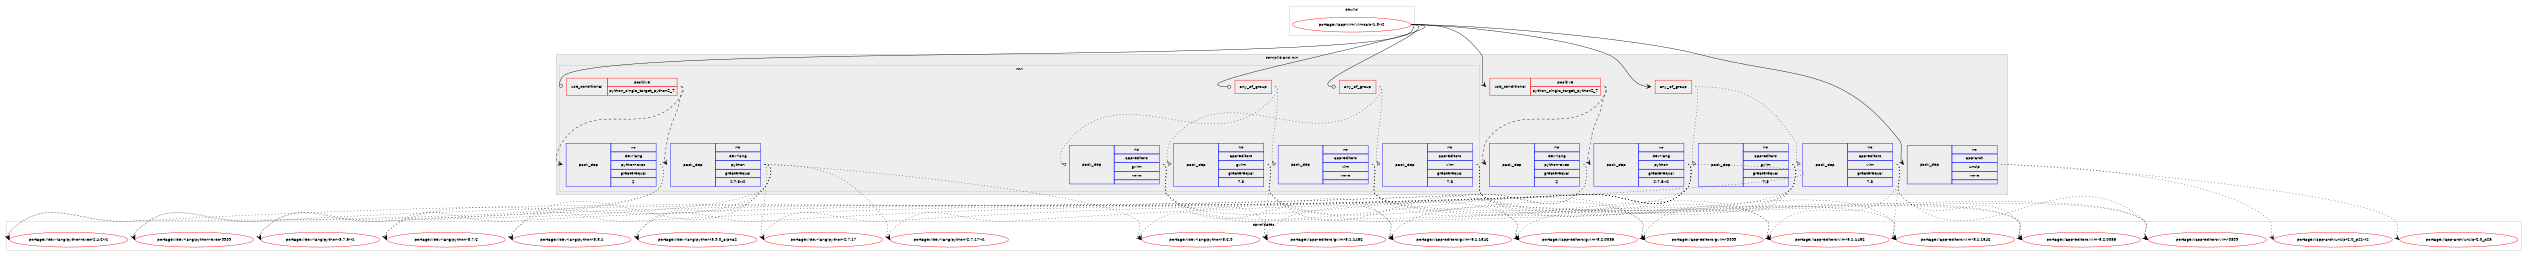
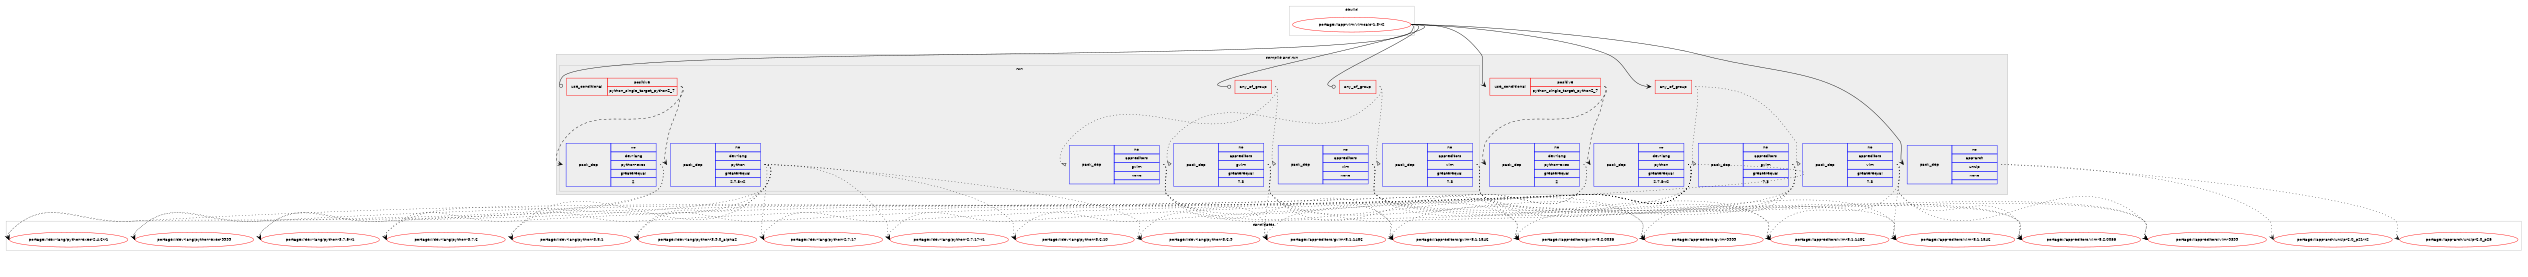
  digraph {
    compound=true
    concentrate=true
    fontname=Helvetica
    fontsize=10
    newrank=true
    rankdir=TB
    ranksep=1.5
    node [color=red fontname=Helvetica fontsize=10]
    edge [arrowhead=vee headport=w style=dotted tailport=e weight=100]
    n1 [label="portage://app-vim/vimcalc-1.3-r2" width=4]
    n2 [color=blue label=<<TABLE BORDER="0" CELLBORDER="1" CELLSPACING="0" CELLPADDING="4" WIDTH="220"><TR><TD ROWSPAN="6" CELLPADDING="30">pack_dep</TD></TR><TR><TD WIDTH="110">no</TD></TR><TR><TD>app-editors</TD></TR><TR><TD>vim</TD></TR><TR><TD>greaterequal</TD></TR><TR><TD>7.3</TD></TR></TABLE>> shape=none]
    n3 [color=blue label=<<TABLE BORDER="0" CELLBORDER="1" CELLSPACING="0" CELLPADDING="4" WIDTH="220"><TR><TD ROWSPAN="6" CELLPADDING="30">pack_dep</TD></TR><TR><TD WIDTH="110">no</TD></TR><TR><TD>app-editors</TD></TR><TR><TD>gvim</TD></TR><TR><TD>greaterequal</TD></TR><TR><TD>7.3</TD></TR></TABLE>> shape=none]
    n4 [label=<<TABLE BORDER="0" CELLBORDER="1" CELLSPACING="0" CELLPADDING="4"><TR><TD CELLPADDING="10">any_of_group</TD></TR></TABLE>> shape=none]
    n5 [color=blue label=<<TABLE BORDER="0" CELLBORDER="1" CELLSPACING="0" CELLPADDING="4" WIDTH="220"><TR><TD ROWSPAN="6" CELLPADDING="30">pack_dep</TD></TR><TR><TD WIDTH="110">no</TD></TR><TR><TD>dev-lang</TD></TR><TR><TD>python</TD></TR><TR><TD>greaterequal</TD></TR><TR><TD>2.7.5-r2</TD></TR></TABLE>> shape=none]
    n6 [color=blue label=<<TABLE BORDER="0" CELLBORDER="1" CELLSPACING="0" CELLPADDING="4" WIDTH="220"><TR><TD ROWSPAN="6" CELLPADDING="30">pack_dep</TD></TR><TR><TD WIDTH="110">no</TD></TR><TR><TD>dev-lang</TD></TR><TR><TD>python-exec</TD></TR><TR><TD>greaterequal</TD></TR><TR><TD>2</TD></TR></TABLE>> shape=none]
    n7 [label=<<TABLE BORDER="0" CELLBORDER="1" CELLSPACING="0" CELLPADDING="4"><TR><TD ROWSPAN="3" CELLPADDING="10">use_conditional</TD></TR><TR><TD>positive</TD></TR><TR><TD>python_single_target_python2_7</TD></TR></TABLE>> shape=none]
    n8 [color=blue label=<<TABLE BORDER="0" CELLBORDER="1" CELLSPACING="0" CELLPADDING="4" WIDTH="220"><TR><TD ROWSPAN="6" CELLPADDING="30">pack_dep</TD></TR><TR><TD WIDTH="110">no</TD></TR><TR><TD>app-arch</TD></TR><TR><TD>unzip</TD></TR><TR><TD>none</TD></TR><TR><TD></TD></TR></TABLE>> shape=none]
    n9 [color=blue label=<<TABLE BORDER="0" CELLBORDER="1" CELLSPACING="0" CELLPADDING="4" WIDTH="220"><TR><TD ROWSPAN="6" CELLPADDING="30">pack_dep</TD></TR><TR><TD WIDTH="110">no</TD></TR><TR><TD>app-editors</TD></TR><TR><TD>vim</TD></TR><TR><TD>greaterequal</TD></TR><TR><TD>7.3</TD></TR></TABLE>> shape=none]
    n10 [color=blue label=<<TABLE BORDER="0" CELLBORDER="1" CELLSPACING="0" CELLPADDING="4" WIDTH="220"><TR><TD ROWSPAN="6" CELLPADDING="30">pack_dep</TD></TR><TR><TD WIDTH="110">no</TD></TR><TR><TD>app-editors</TD></TR><TR><TD>gvim</TD></TR><TR><TD>greaterequal</TD></TR><TR><TD>7.3</TD></TR></TABLE>> shape=none]
    n11 [label=<<TABLE BORDER="0" CELLBORDER="1" CELLSPACING="0" CELLPADDING="4"><TR><TD CELLPADDING="10">any_of_group</TD></TR></TABLE>> shape=none]
    n12 [color=blue label=<<TABLE BORDER="0" CELLBORDER="1" CELLSPACING="0" CELLPADDING="4" WIDTH="220"><TR><TD ROWSPAN="6" CELLPADDING="30">pack_dep</TD></TR><TR><TD WIDTH="110">no</TD></TR><TR><TD>app-editors</TD></TR><TR><TD>vim</TD></TR><TR><TD>none</TD></TR><TR><TD></TD></TR></TABLE>> shape=none]
    n13 [color=blue label=<<TABLE BORDER="0" CELLBORDER="1" CELLSPACING="0" CELLPADDING="4" WIDTH="220"><TR><TD ROWSPAN="6" CELLPADDING="30">pack_dep</TD></TR><TR><TD WIDTH="110">no</TD></TR><TR><TD>app-editors</TD></TR><TR><TD>gvim</TD></TR><TR><TD>none</TD></TR><TR><TD></TD></TR></TABLE>> shape=none]
    n14 [label=<<TABLE BORDER="0" CELLBORDER="1" CELLSPACING="0" CELLPADDING="4"><TR><TD CELLPADDING="10">any_of_group</TD></TR></TABLE>> shape=none]
    n15 [color=blue label=<<TABLE BORDER="0" CELLBORDER="1" CELLSPACING="0" CELLPADDING="4" WIDTH="220"><TR><TD ROWSPAN="6" CELLPADDING="30">pack_dep</TD></TR><TR><TD WIDTH="110">no</TD></TR><TR><TD>dev-lang</TD></TR><TR><TD>python</TD></TR><TR><TD>greaterequal</TD></TR><TR><TD>2.7.5-r2</TD></TR></TABLE>> shape=none]
    n16 [color=blue label=<<TABLE BORDER="0" CELLBORDER="1" CELLSPACING="0" CELLPADDING="4" WIDTH="220"><TR><TD ROWSPAN="6" CELLPADDING="30">pack_dep</TD></TR><TR><TD WIDTH="110">no</TD></TR><TR><TD>dev-lang</TD></TR><TR><TD>python-exec</TD></TR><TR><TD>greaterequal</TD></TR><TR><TD>2</TD></TR></TABLE>> shape=none]
    n17 [label=<<TABLE BORDER="0" CELLBORDER="1" CELLSPACING="0" CELLPADDING="4"><TR><TD ROWSPAN="3" CELLPADDING="10">use_conditional</TD></TR><TR><TD>positive</TD></TR><TR><TD>python_single_target_python2_7</TD></TR></TABLE>> shape=none]
    n18 [label="portage://app-editors/gvim-9999" width=4]
    n19 [label="portage://app-editors/gvim-8.2.0035" width=4]
    n20 [label="portage://app-editors/gvim-8.1.1846" width=4]
    n21 [label="portage://app-editors/gvim-8.1.1486" width=4]
    n22 [label="portage://app-editors/vim-9399" width=4]
    n23 [label="portage://app-editors/vim-8.2.0055" width=4]
    n24 [label="portage://app-editors/vim-8.1.1846" width=4]
    n25 [label="portage://app-editors/vim-8.1.1486" width=4]
    n26 [label="portage://dev-lang/python-3.9.0_alpha2" width=4]
    n27 [label="portage://dev-lang/python-3.8.1" width=4]
    n28 [label="portage://dev-lang/python-3.7.6" width=4]
    n29 [label="portage://dev-lang/python-3.7.5-r1" width=4]
    n30 [label="portage://dev-lang/python-3.6.9" width=4]
+   n31 [label="portage://dev-lang/python-3.6.10" width=4]
    n32 [label="portage://dev-lang/python-2.7.17-r1" width=4]
    n33 [label="portage://dev-lang/python-2.7.17" width=4]
    n34 [label="portage://dev-lang/python-exec-9999" width=4]
    n35 [label="portage://dev-lang/python-exec-2.4.6-r1" width=4]
    n36 [label="portage://app-arch/unzip-6.0_p25" width=4]
    n37 [label="portage://app-arch/unzip-6.0_p21-r2" width=4]
    subgraph cluster_1 {
      color=gray
      label=<<i>ebuild</i>>
      n1
    }
    subgraph cluster_2 {
      color=gray
      label=<<i>dependencies</i>>
      subgraph cluster_3 {
        color=gray
        fillcolor="#eeeeee"
        label=<<i>compile</i>>
        style=filled
        subgraph sub_4 {
          color=gray
          fillcolor="#eeeeee"
          label=<<i>compile</i>>
          style=filled
          n4
          subgraph sub_5 {
            color=gray
            fillcolor="#eeeeee"
            label=<<i>compile</i>>
            style=filled
            n2
          }
          subgraph sub_6 {
            color=gray
            fillcolor="#eeeeee"
            label=<<i>compile</i>>
            style=filled
            n3
          }
        }
        subgraph sub_7 {
          color=gray
          fillcolor="#eeeeee"
          label=<<i>compile</i>>
          style=filled
          n7
          subgraph sub_8 {
            color=gray
            fillcolor="#eeeeee"
            label=<<i>compile</i>>
            style=filled
            n5
          }
          subgraph sub_9 {
            color=gray
            fillcolor="#eeeeee"
            label=<<i>compile</i>>
            style=filled
            n6
          }
        }
        subgraph sub_10 {
          color=gray
          fillcolor="#eeeeee"
          label=<<i>compile</i>>
          style=filled
          n8
        }
      }
      subgraph cluster_11 {
        color=gray
        fillcolor="#eeeeee"
        label=<<i>compile and run</i>>
        style=filled
      }
      subgraph cluster_12 {
        color=gray
        fillcolor="#eeeeee"
        label=<<i>run</i>>
        style=filled
        subgraph sub_13 {
          color=gray
          fillcolor="#eeeeee"
          label=<<i>run</i>>
          style=filled
          n11
          subgraph sub_14 {
            color=gray
            fillcolor="#eeeeee"
            label=<<i>run</i>>
            style=filled
            n9
          }
          subgraph sub_15 {
            color=gray
            fillcolor="#eeeeee"
            label=<<i>run</i>>
            style=filled
            n10
          }
        }
        subgraph sub_16 {
          color=gray
          fillcolor="#eeeeee"
          label=<<i>run</i>>
          style=filled
          n14
          subgraph sub_17 {
            color=gray
            fillcolor="#eeeeee"
            label=<<i>run</i>>
            style=filled
            n12
          }
          subgraph sub_18 {
            color=gray
            fillcolor="#eeeeee"
            label=<<i>run</i>>
            style=filled
            n13
          }
        }
        subgraph sub_19 {
          color=gray
          fillcolor="#eeeeee"
          label=<<i>run</i>>
          style=filled
          n17
          subgraph sub_20 {
            color=gray
            fillcolor="#eeeeee"
            label=<<i>run</i>>
            style=filled
            n15
          }
          subgraph sub_21 {
            color=gray
            fillcolor="#eeeeee"
            label=<<i>run</i>>
            style=filled
            n16
          }
        }
      }
    }
    subgraph cluster_22 {
      color=gray
      label=<<i>candidates</i>>
      rank=same
      subgraph sub_23 {
        color=black
        label=<<i>candidates</i>>
        nodesep=1
        rank=same
        n18
        n19
        n20
        n21
      }
      subgraph sub_24 {
        color=black
        label=<<i>candidates</i>>
        nodesep=1
        rank=same
        n22
        n23
        n24
        n25
      }
      subgraph sub_25 {
        color=black
        label=<<i>candidates</i>>
        nodesep=1
        rank=same
        n18
        n19
        n20
        n21
      }
      subgraph sub_26 {
        color=black
        label=<<i>candidates</i>>
        nodesep=1
        rank=same
        n26
        n27
        n28
        n29
        n30
+       n31
        n32
        n33
      }
      subgraph sub_27 {
        color=black
        label=<<i>candidates</i>>
        nodesep=1
        rank=same
        n34
        n35
      }
      subgraph sub_28 {
        color=black
        label=<<i>candidates</i>>
        nodesep=1
        rank=same
        n36
        n37
      }
      subgraph sub_29 {
        color=black
        label=<<i>candidates</i>>
        nodesep=1
        rank=same
        n22
        n23
        n24
        n25
      }
      subgraph sub_30 {
        color=black
        label=<<i>candidates</i>>
        nodesep=1
        rank=same
        n22
        n23
        n24
        n25
      }
      subgraph sub_31 {
        color=black
        label=<<i>candidates</i>>
        nodesep=1
        rank=same
        n18
        n19
        n20
        n21
      }
      subgraph sub_32 {
        color=black
        label=<<i>candidates</i>>
        nodesep=1
        rank=same
        n26
        n27
        n28
        n29
        n30
+       n31
        n32
        n33
      }
      subgraph sub_33 {
        color=black
        label=<<i>candidates</i>>
        nodesep=1
        rank=same
        n34
        n35
      }
    }
    n1 -> n4 [style=solid weight=20]
    n1 -> n7 [style=solid weight=20]
    n1 -> n8 [style=solid weight=20]
    n1 -> n11 [arrowhead=odot style=solid weight=20]
    n1 -> n14 [arrowhead=odot style=solid weight=20]
    n1 -> n17 [arrowhead=odot style=solid weight=20]
    n2 -> n22
    n2 -> n23
    n2 -> n24
    n2 -> n25
    n3 -> n18
    n3 -> n19
    n3 -> n20
    n3 -> n21
    n4 -> n2 [arrowhead=oinv weight=20]
    n4 -> n3 [arrowhead=oinv weight=20]
    n5 -> n26
    n5 -> n27
    n5 -> n28
    n5 -> n29
    n5 -> n30
+   n5 -> n31
    n5 -> n32
    n5 -> n33
    n6 -> n34
    n6 -> n35
    n7 -> n5 [style=dashed weight=20]
    n7 -> n6 [style=dashed weight=20]
    n8 -> n36
    n8 -> n37
    n9 -> n22
    n9 -> n23
    n9 -> n24
    n9 -> n25
    n10 -> n18
    n10 -> n19
    n10 -> n20
    n10 -> n21
    n11 -> n9 [arrowhead=oinv weight=20]
    n11 -> n10 [arrowhead=oinv weight=20]
    n12 -> n22
    n12 -> n23
    n12 -> n24
    n12 -> n25
    n13 -> n18
    n13 -> n19
    n13 -> n20
    n13 -> n21
    n14 -> n12 [arrowhead=oinv weight=20]
    n14 -> n13 [arrowhead=oinv weight=20]
    n15 -> n26
    n15 -> n27
    n15 -> n28
    n15 -> n29
    n15 -> n30
+   n15 -> n31
    n15 -> n32
    n15 -> n33
    n16 -> n34
    n16 -> n35
    n17 -> n15 [style=dashed weight=20]
    n17 -> n16 [style=dashed weight=20]
  }
